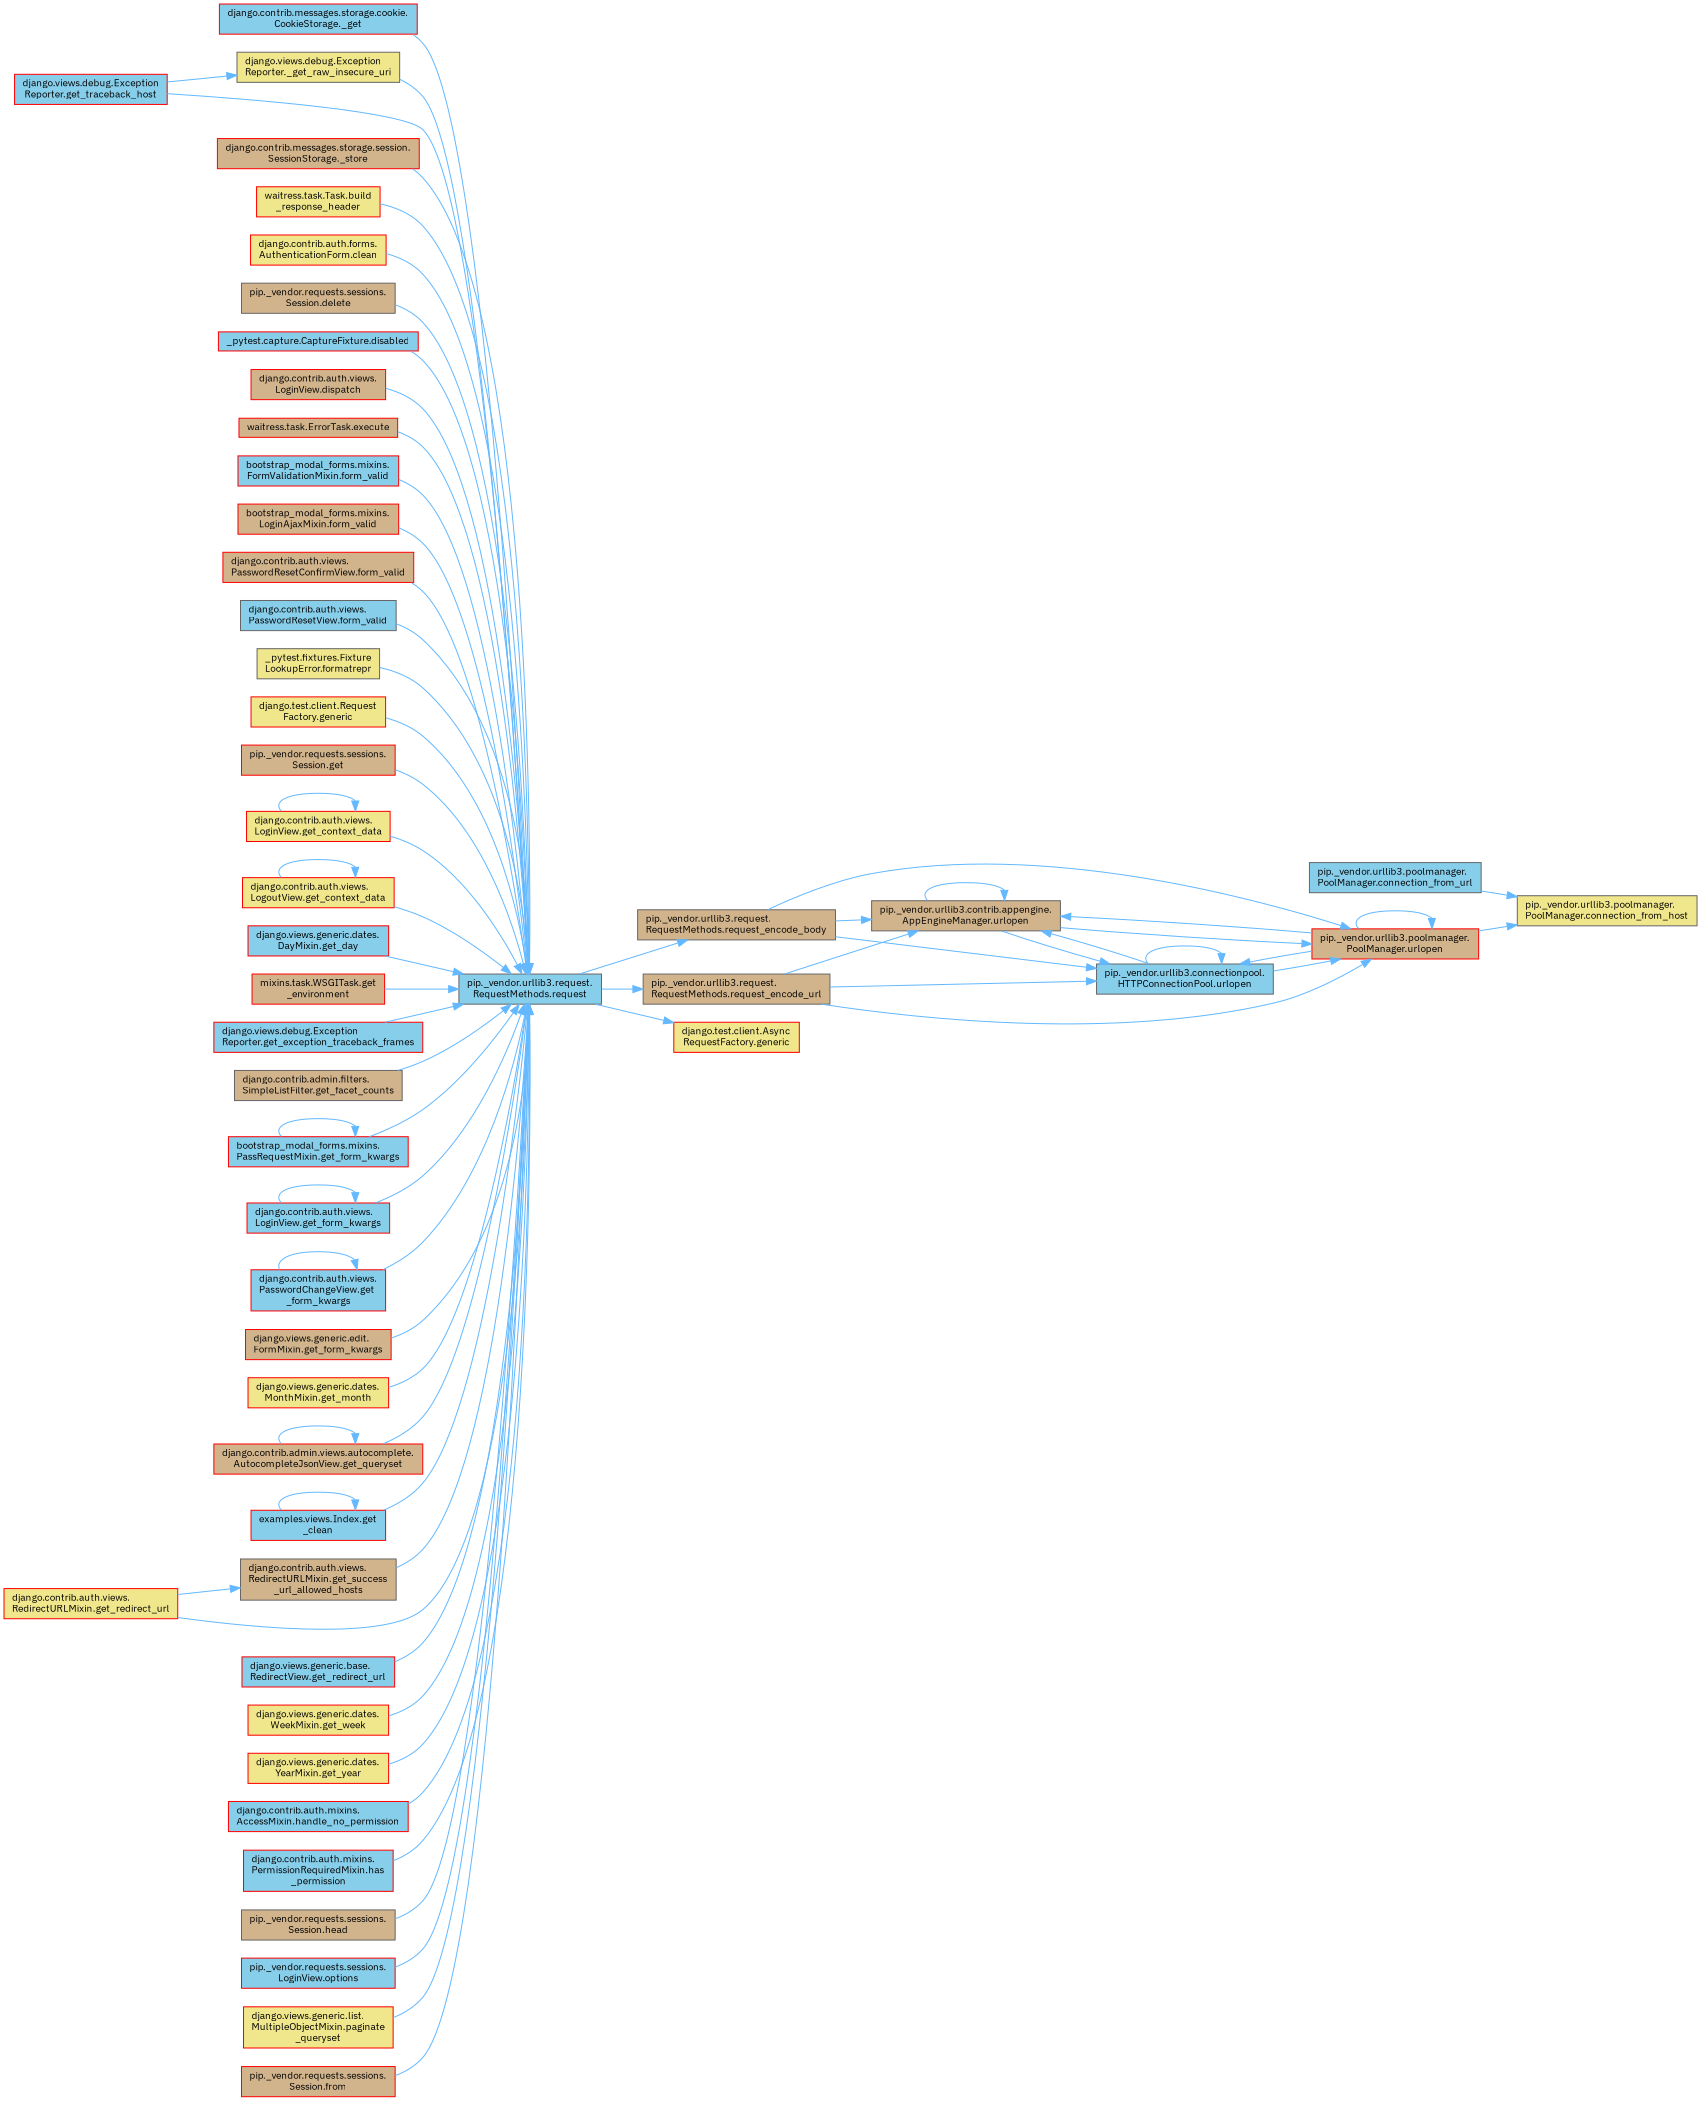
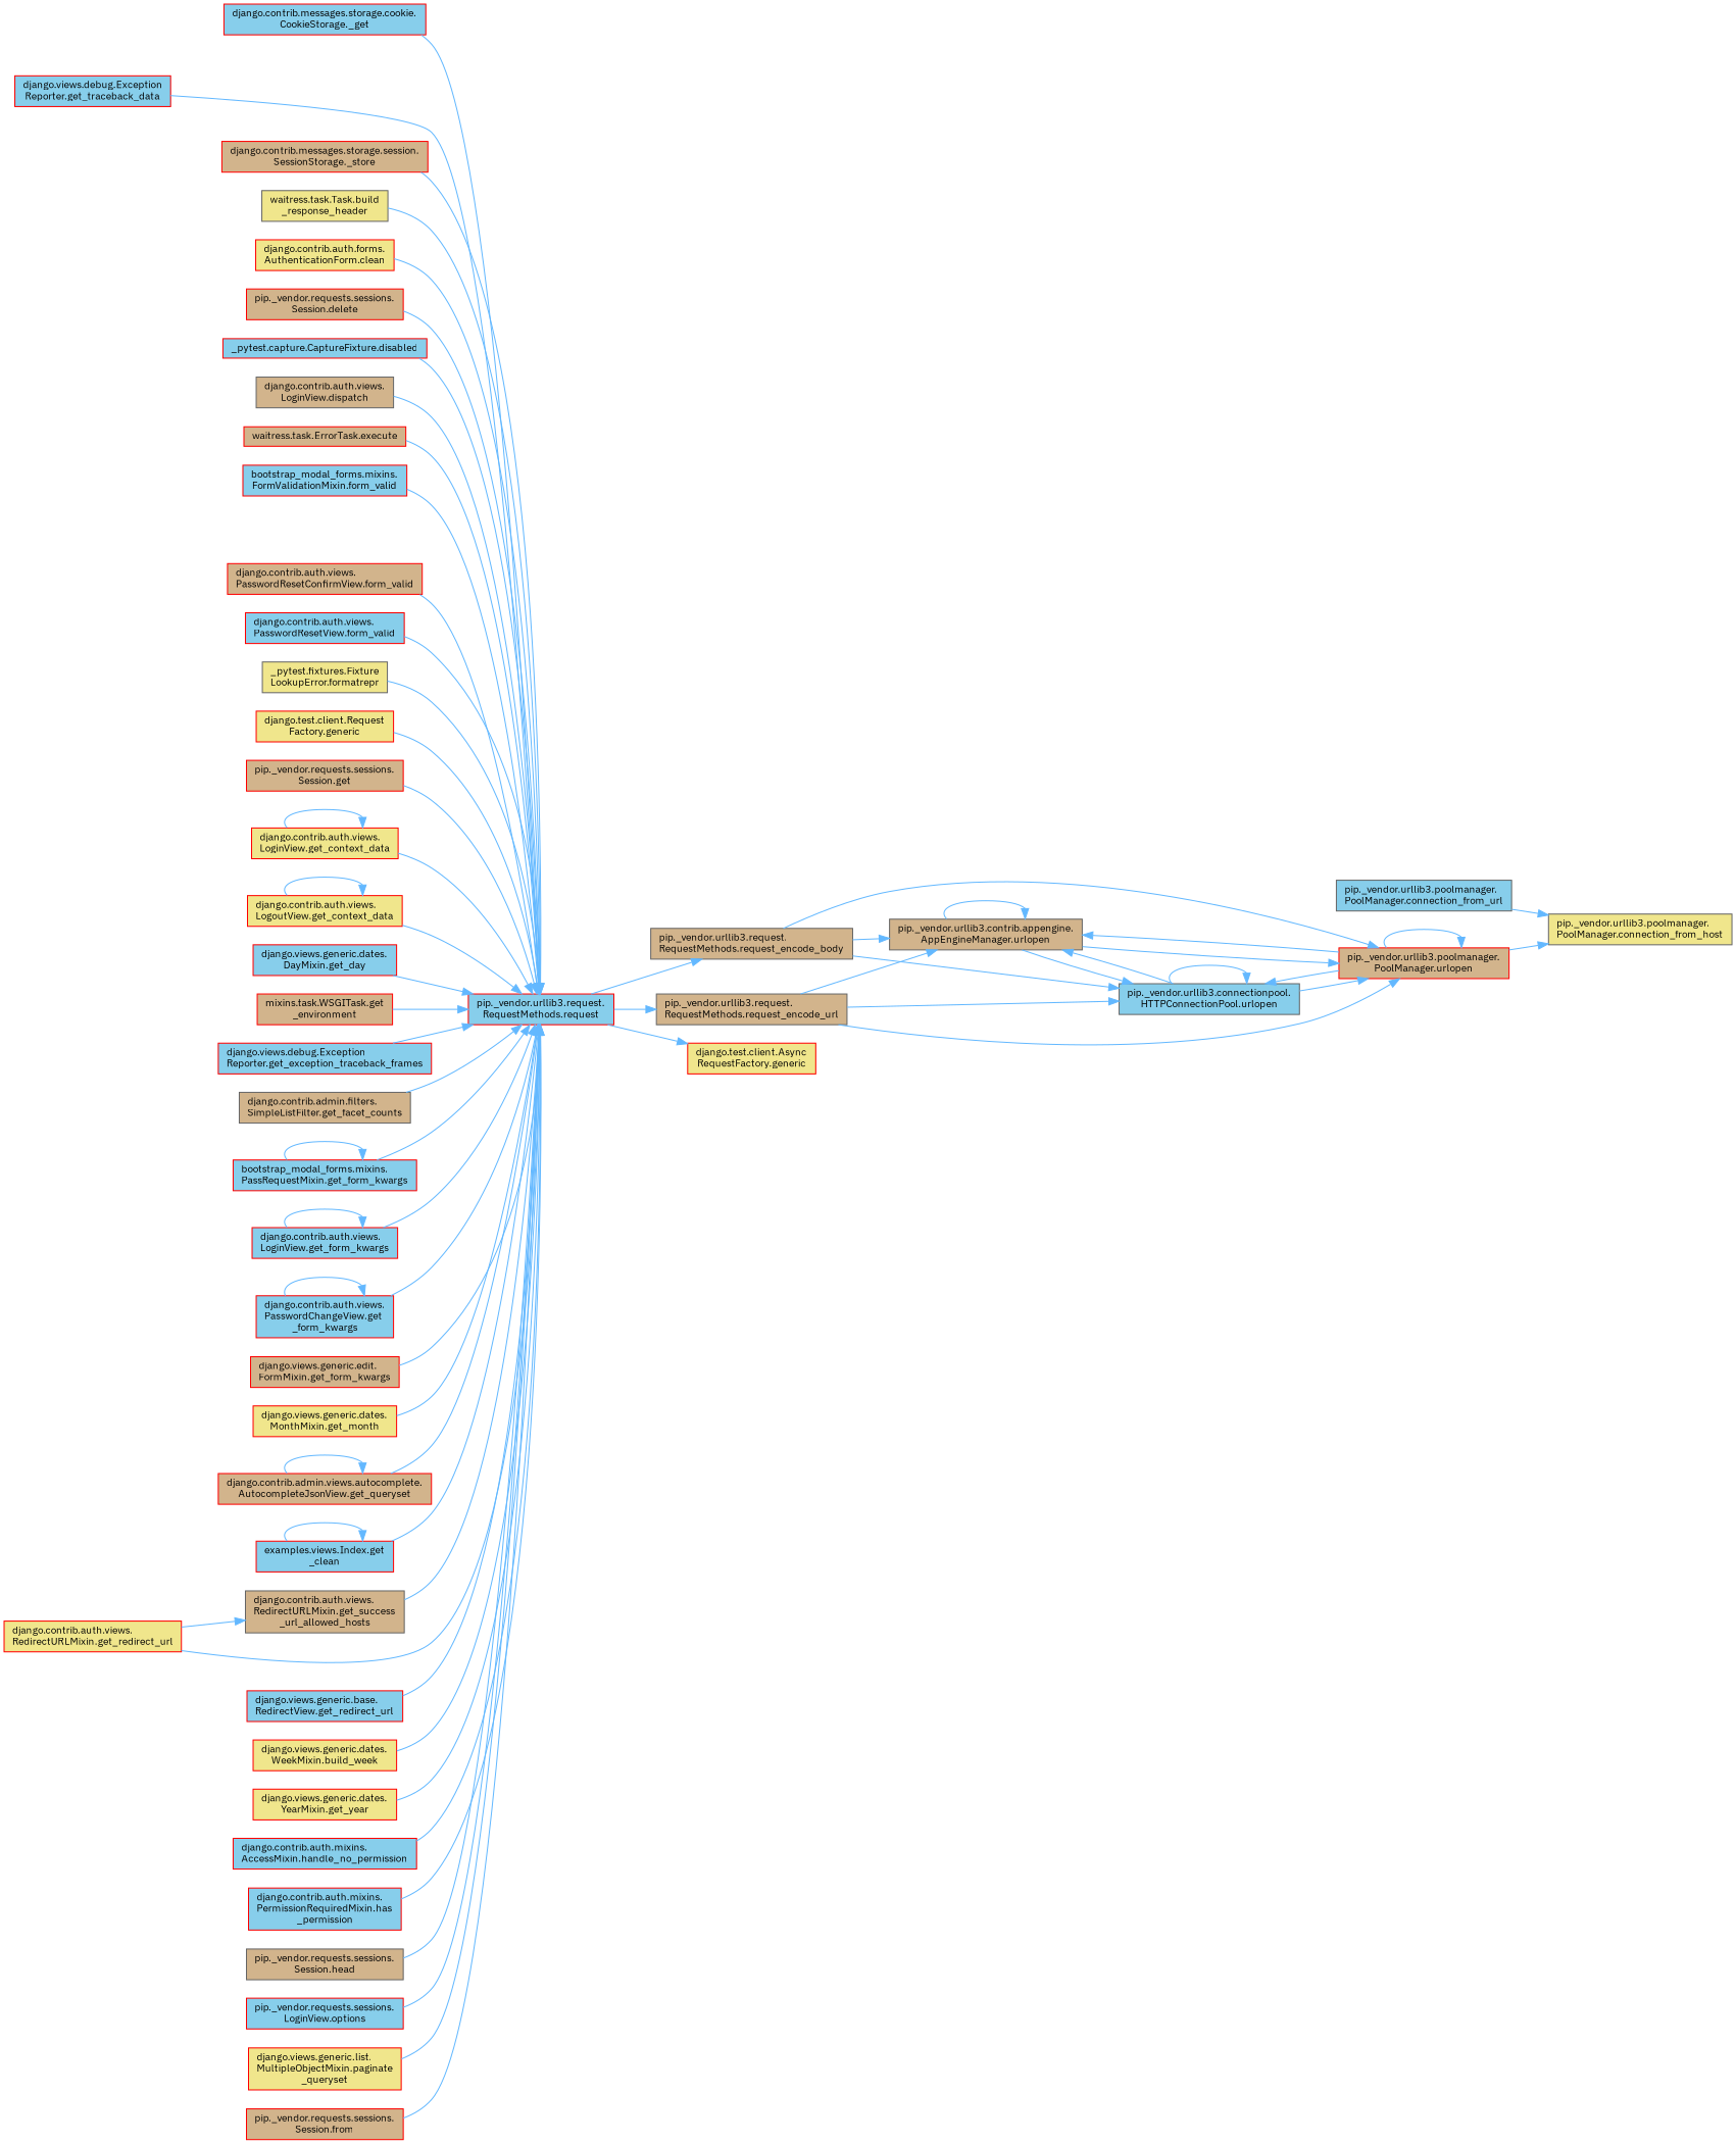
  digraph {
    fontname="IBM Plex Sans"
    rankdir=RL
    node [color=red fillcolor=skyblue fontname="IBM Plex Sans" fontsize=10 shape=box style=filled]
    edge [color=steelblue1 dir=back fontname="IBM Plex Sans" fontsize=10 labelfontname=Helvetica labelfontsize=10 style=solid]
    n1 [color=gray40 fillcolor=khaki fontcolor=black height=0.2 label="pip._vendor.urllib3.poolmanager.\lPoolManager.connection_from_host" width=0.4]
    n2 [color=grey40 height=0.2 label="pip._vendor.urllib3.poolmanager.\lPoolManager.connection_from_url" width=0.4]
    n3 [fillcolor=tan height=0.2 label="pip._vendor.urllib3.poolmanager.\lPoolManager.urlopen" width=0.4]
    n4 [color=grey40 fillcolor=tan height=0.2 label="pip._vendor.urllib3.request.\lRequestMethods.request_encode_body" width=0.4]
    n5 [color=grey40 fillcolor=tan height=0.2 label="pip._vendor.urllib3.request.\lRequestMethods.request_encode_url" width=0.4]
    n6 [color=grey40 height=0.2 label="pip._vendor.urllib3.connectionpool.\lHTTPConnectionPool.urlopen" width=0.4]
    n7 [color=grey40 fillcolor=tan height=0.2 label="pip._vendor.urllib3.contrib.appengine.\lAppEngineManager.urlopen" width=0.4]
-   n8 [color=grey40 height=0.2 label="pip._vendor.urllib3.request.\lRequestMethods.request" width=0.4]
+   n8 [height=0.2 label="pip._vendor.urllib3.request.\lRequestMethods.request" width=0.4]
    n9 [height=0.2 label="django.contrib.messages.storage.cookie.\lCookieStorage._get" width=0.4]
-   n10 [color=grey40 fillcolor=khaki height=0.2 label="django.views.debug.Exception\lReporter._get_raw_insecure_uri" width=0.4]
-   n11 [height=0.2 label="django.views.debug.Exception\lReporter.get_traceback_host" width=0.4]
+   n11 [height=0.2 label="django.views.debug.Exception\lReporter.get_traceback_data" width=0.4]
    n12 [fillcolor=tan height=0.2 label="django.contrib.messages.storage.session.\lSessionStorage._store" width=0.4]
-   n13 [fillcolor=khaki height=0.2 label="waitress.task.Task.build\l_response_header" width=0.4]
+   n13 [color=grey40 fillcolor=khaki height=0.2 label="waitress.task.Task.build\l_response_header" width=0.4]
    n14 [fillcolor=khaki height=0.2 label="django.contrib.auth.forms.\lAuthenticationForm.clean" width=0.4]
-   n15 [color=grey40 fillcolor=tan height=0.2 label="pip._vendor.requests.sessions.\lSession.delete" width=0.4]
+   n15 [fillcolor=tan height=0.2 label="pip._vendor.requests.sessions.\lSession.delete" width=0.4]
    n16 [height=0.2 label="_pytest.capture.CaptureFixture.disabled" width=0.4]
-   n17 [fillcolor=tan height=0.2 label="django.contrib.auth.views.\lLoginView.dispatch" width=0.4]
+   n17 [color=grey40 fillcolor=tan height=0.2 label="django.contrib.auth.views.\lLoginView.dispatch" width=0.4]
    n18 [fillcolor=tan height=0.2 label="waitress.task.ErrorTask.execute" width=0.4]
    n19 [height=0.2 label="bootstrap_modal_forms.mixins.\lFormValidationMixin.form_valid" width=0.4]
-   n20 [fillcolor=tan height=0.2 label="bootstrap_modal_forms.mixins.\lLoginAjaxMixin.form_valid" width=0.4]
    n21 [fillcolor=tan height=0.2 label="django.contrib.auth.views.\lPasswordResetConfirmView.form_valid" width=0.4]
-   n22 [color=grey40 height=0.2 label="django.contrib.auth.views.\lPasswordResetView.form_valid" width=0.4]
+   n22 [height=0.2 label="django.contrib.auth.views.\lPasswordResetView.form_valid" width=0.4]
    n23 [color=grey40 fillcolor=khaki height=0.2 label="_pytest.fixtures.Fixture\lLookupError.formatrepr" width=0.4]
    n24 [fillcolor=khaki height=0.2 label="django.test.client.Request\lFactory.generic" width=0.4]
    n25 [fillcolor=tan height=0.2 label="pip._vendor.requests.sessions.\lSession.get" width=0.4]
    n26 [fillcolor=khaki height=0.2 label="django.contrib.auth.views.\lLoginView.get_context_data" width=0.4]
    n27 [fillcolor=khaki height=0.2 label="django.contrib.auth.views.\lLogoutView.get_context_data" width=0.4]
    n28 [height=0.2 label="django.views.generic.dates.\lDayMixin.get_day" width=0.4]
    n29 [fillcolor=tan height=0.2 label="mixins.task.WSGITask.get\l_environment" width=0.4]
    n30 [height=0.2 label="django.views.debug.Exception\lReporter.get_exception_traceback_frames" width=0.4]
    n31 [color=grey40 fillcolor=tan height=0.2 label="django.contrib.admin.filters.\lSimpleListFilter.get_facet_counts" width=0.4]
    n32 [height=0.2 label="bootstrap_modal_forms.mixins.\lPassRequestMixin.get_form_kwargs" width=0.4]
    n33 [height=0.2 label="django.contrib.auth.views.\lLoginView.get_form_kwargs" width=0.4]
    n34 [height=0.2 label="django.contrib.auth.views.\lPasswordChangeView.get\l_form_kwargs" width=0.4]
    n35 [fillcolor=tan height=0.2 label="django.views.generic.edit.\lFormMixin.get_form_kwargs" width=0.4]
    n36 [fillcolor=khaki height=0.2 label="django.views.generic.dates.\lMonthMixin.get_month" width=0.4]
    n37 [fillcolor=tan height=0.2 label="django.contrib.admin.views.autocomplete.\lAutocompleteJsonView.get_queryset" width=0.4]
    n38 [height=0.2 label="examples.views.Index.get\l_clean" width=0.4]
    n39 [fillcolor=khaki height=0.2 label="django.contrib.auth.views.\lRedirectURLMixin.get_redirect_url" width=0.4]
    n40 [height=0.2 label="django.views.generic.base.\lRedirectView.get_redirect_url" width=0.4]
    n41 [color=grey40 fillcolor=tan height=0.2 label="django.contrib.auth.views.\lRedirectURLMixin.get_success\l_url_allowed_hosts" width=0.4]
-   n42 [fillcolor=khaki height=0.2 label="django.views.generic.dates.\lWeekMixin.get_week" width=0.4]
+   n42 [fillcolor=khaki height=0.2 label="django.views.generic.dates.\lWeekMixin.build_week" width=0.4]
    n43 [fillcolor=khaki height=0.2 label="django.views.generic.dates.\lYearMixin.get_year" width=0.4]
    n44 [height=0.2 label="django.contrib.auth.mixins.\lAccessMixin.handle_no_permission" width=0.4]
    n45 [height=0.2 label="django.contrib.auth.mixins.\lPermissionRequiredMixin.has\l_permission" width=0.4]
    n46 [color=grey40 fillcolor=tan height=0.2 label="pip._vendor.requests.sessions.\lSession.head" width=0.4]
    n47 [height=0.2 label="pip._vendor.requests.sessions.\lLoginView.options" width=0.4]
    n48 [fillcolor=khaki height=0.2 label="django.views.generic.list.\lMultipleObjectMixin.paginate\l_queryset" width=0.4]
    n49 [fillcolor=tan height=0.2 label="pip._vendor.requests.sessions.\lSession.from" width=0.4]
    n50 [fillcolor=khaki height=0.2 label="django.test.client.Async\lRequestFactory.generic" width=0.4]
    n1 -> n2
    n1 -> n3
    n3 -> n3
    n3 -> n4
    n3 -> n5
    n3 -> n6
    n3 -> n7
    n4 -> n8
    n5 -> n8
    n6 -> n3
    n6 -> n4
    n6 -> n5
    n6 -> n6
    n6 -> n7
    n7 -> n3
    n7 -> n4
    n7 -> n5
    n7 -> n6
    n7 -> n7
    n8 -> n9
-   n8 -> n10
    n8 -> n11
    n8 -> n12
    n8 -> n13
    n8 -> n14
    n8 -> n15
    n8 -> n16
    n8 -> n17
    n8 -> n18
    n8 -> n19
-   n8 -> n20
    n8 -> n21
    n8 -> n22
    n8 -> n23
    n8 -> n24
    n8 -> n25
    n8 -> n26
    n8 -> n27
    n8 -> n28
    n8 -> n29
    n8 -> n30
    n8 -> n31
    n8 -> n32
    n8 -> n33
    n8 -> n34
    n8 -> n35
    n8 -> n36
    n8 -> n37
    n8 -> n38
    n8 -> n39
    n8 -> n40
    n8 -> n41
    n8 -> n42
    n8 -> n43
    n8 -> n44
    n8 -> n45
    n8 -> n46
    n8 -> n47
    n8 -> n48
    n8 -> n49
-   n10 -> n11
    n26 -> n26
    n27 -> n27
    n32 -> n32
    n33 -> n33
    n34 -> n34
    n37 -> n37
    n38 -> n38
    n41 -> n39
    n50 -> n8
  }
